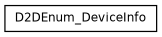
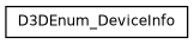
  digraph {
    rankdir=LR
-   n1 [color=black fillcolor=white fontname=Helvetica fontsize=10 height=0.2 label=D2DEnum_DeviceInfo shape=record style=filled width=0.4]
+   n1 [color=black fillcolor=white fontname=Helvetica fontsize=10 height=0.2 label=D3DEnum_DeviceInfo shape=record style=filled width=0.4]
  }
